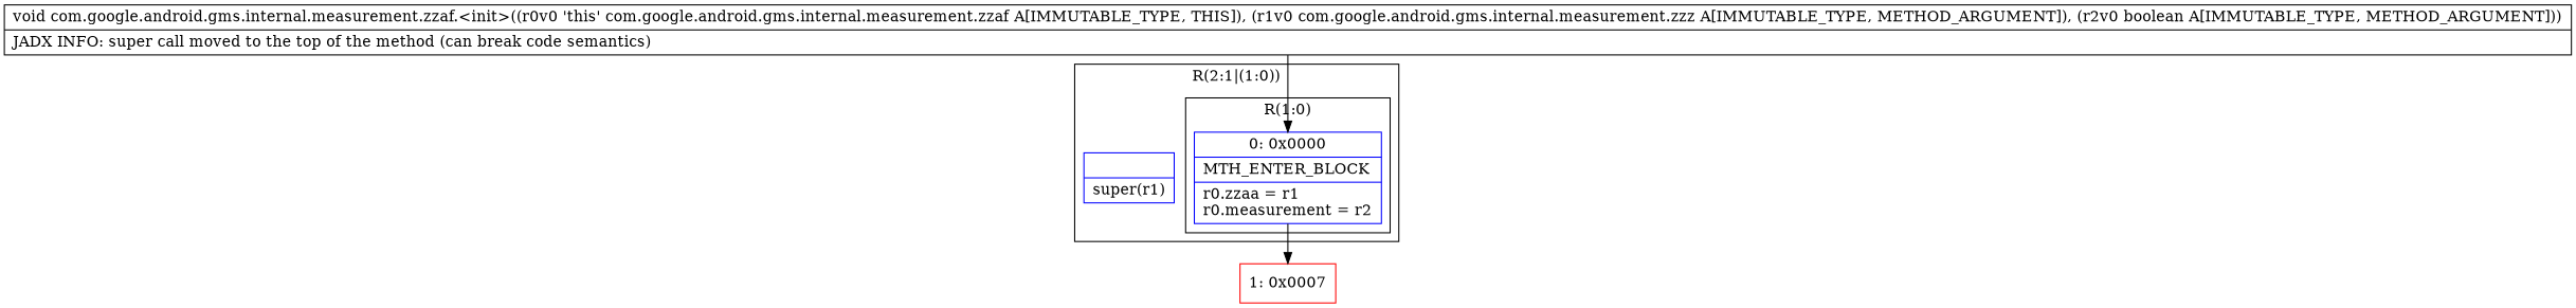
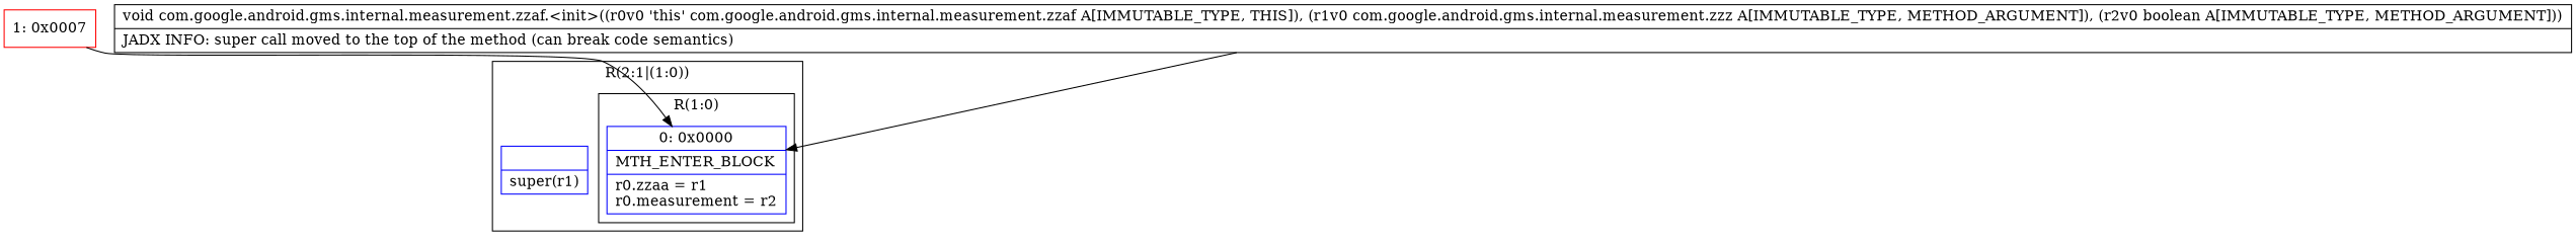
  digraph {
    node [color=blue shape=record]
    n1 [label="{0\:\ 0x0000|MTH_ENTER_BLOCK\l|r0.zzaa = r1\lr0.measurement = r2\l}"]
    n2 [label="{|super(r1)\l}"]
    n3 [color=red label="{1\:\ 0x0007}"]
    n4 [label="{void com.google.android.gms.internal.measurement.zzaf.\<init\>((r0v0 'this' com.google.android.gms.internal.measurement.zzaf A[IMMUTABLE_TYPE, THIS]), (r1v0 com.google.android.gms.internal.measurement.zzz A[IMMUTABLE_TYPE, METHOD_ARGUMENT]), (r2v0 boolean A[IMMUTABLE_TYPE, METHOD_ARGUMENT]))  | JADX INFO: super call moved to the top of the method (can break code semantics)\l}" color=""]
    subgraph cluster_1 {
      label="R(2:1|(1:0))"
      n2
      subgraph cluster_2 {
        label="R(1:0)"
        n1
      }
    }
-   n1 -> n3
+   n3 -> n1
    n4 -> n1
  }
